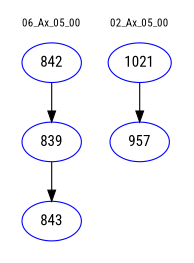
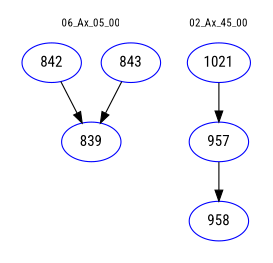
  digraph {
    fontname="Roboto Condensed"
    node [color=blue fontname="Roboto Condensed"]
    edge [color=black fontname="Roboto Condensed"]
    n1 [label=839]
    n2 [label=843]
    n3 [label=842]
    n4 [label=957]
    n5 [label=1021]
+   n6 [label=958]
    subgraph cluster_1 {
      color=white
      fontsize=10
      label="06_Ax_05_00"
      n1
      n2
      n3
    }
    subgraph cluster_2 {
      color=white
      fontsize=10
-     label="02_Ax_05_00"
+     label="02_Ax_45_00"
      n4
      n5
+     n6
    }
-   n1 -> n2
+   n2 -> n1
    n3 -> n1
+   n4 -> n6
    n5 -> n4
  }
